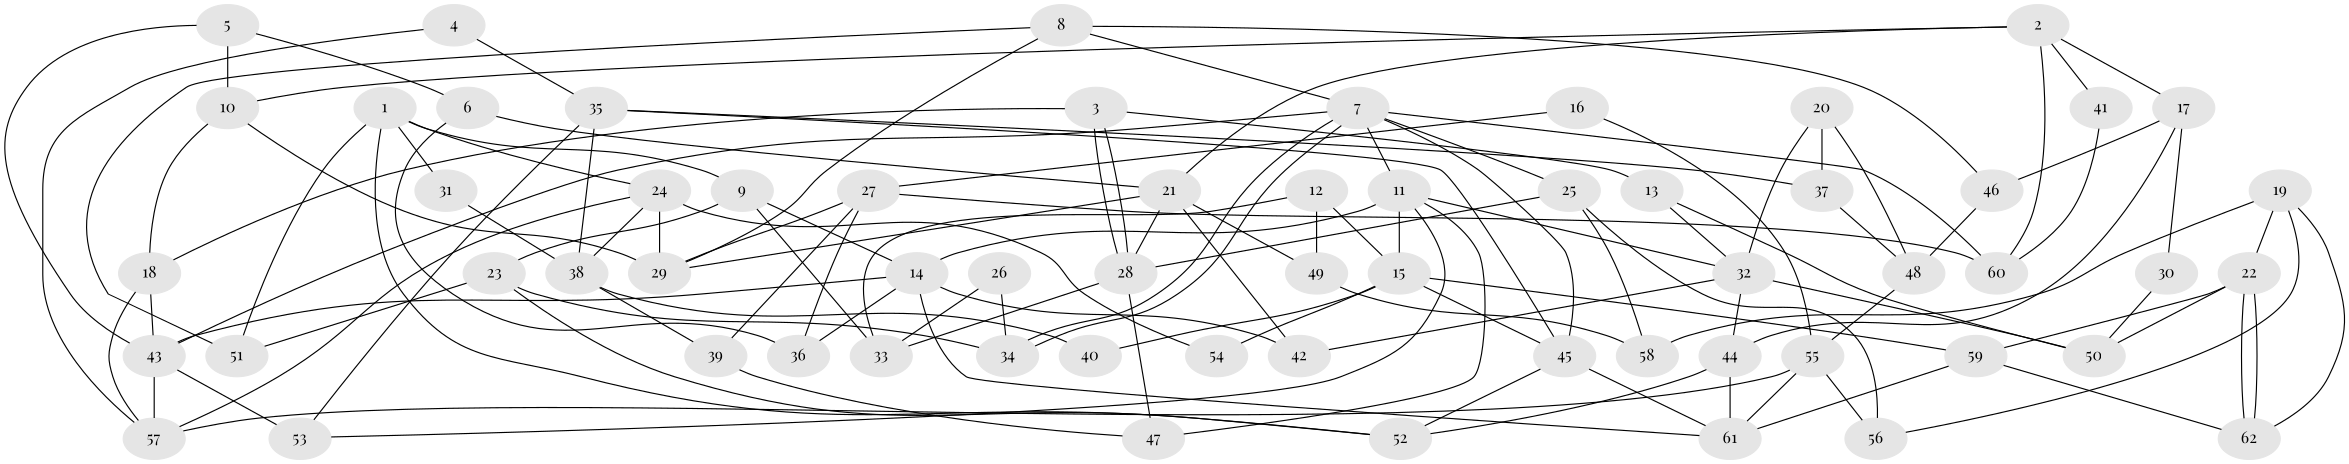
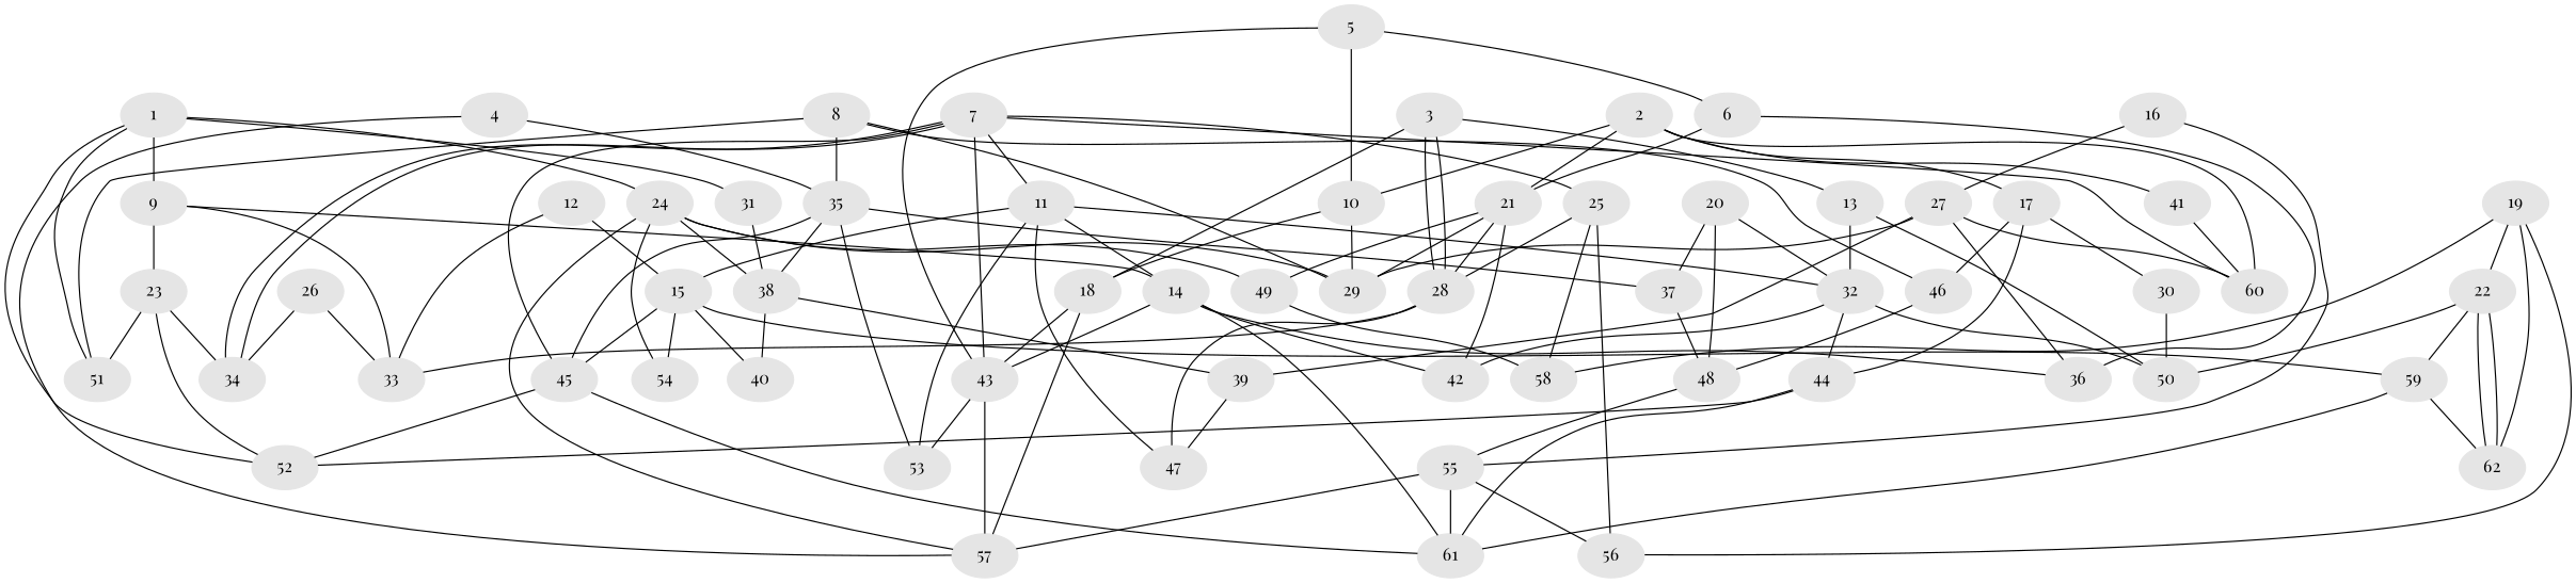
  graph {
    fontname="Playfair Display"
    node [color=gray90 fontname="Playfair Display" style=filled]
    edge [fontname="Playfair Display"]
    1
    9
    24
    31
    51
    52
    14
    23
    33
    57
    29
    54
    49
    38
    2
    10
    17
    21
    41
    60
    18
    46
    30
    44
    28
    42
    3
    13
    32
    50
    43
    47
    4
    35
    45
    53
    37
    5
    6
    36
    7
    11
    25
    34
    15
    56
    58
    61
    8
    48
    40
    59
    12
    62
    16
    27
    55
    39
    19
    22
    20
    26
    1 -- 9
    1 -- 24
    1 -- 31
    1 -- 51
    1 -- 52
    9 -- 14
    9 -- 23
    9 -- 33
    24 -- 57
    24 -- 29
    24 -- 54
-   12 -- 49
+   24 -- 49
    24 -- 38
    31 -- 38
    14 -- 42
    14 -- 43
    14 -- 36
    14 -- 61
    23 -- 51
    23 -- 52
    23 -- 34
    49 -- 58
    38 -- 40
    38 -- 39
    2 -- 10
    2 -- 17
    2 -- 21
    2 -- 41
    2 -- 60
    10 -- 29
    10 -- 18
    17 -- 46
    17 -- 30
    17 -- 44
    21 -- 29
    21 -- 49
    21 -- 28
    21 -- 42
    41 -- 60
    18 -- 57
    18 -- 43
    46 -- 48
    30 -- 50
    44 -- 52
    44 -- 61
    28 -- 33
    28 -- 47
    3 -- 18
    3 -- 28
    3 -- 28
    3 -- 13
    13 -- 32
    13 -- 50
    32 -- 44
    32 -- 42
    32 -- 50
    43 -- 57
    43 -- 53
    4 -- 57
    4 -- 35
    35 -- 38
    35 -- 45
    35 -- 53
    35 -- 37
    45 -- 52
    45 -- 61
    37 -- 48
    5 -- 10
    5 -- 43
    5 -- 6
    6 -- 21
    6 -- 36
    7 -- 60
    7 -- 43
    7 -- 45
    7 -- 11
    7 -- 25
    7 -- 34
    7 -- 34
    11 -- 14
    11 -- 32
    11 -- 47
    11 -- 53
    11 -- 15
    25 -- 28
    25 -- 56
    25 -- 58
    15 -- 54
    15 -- 45
    15 -- 40
    15 -- 59
    8 -- 51
    8 -- 29
    8 -- 46
-   8 -- 7
+   8 -- 35
    48 -- 55
    59 -- 61
    59 -- 62
    12 -- 33
    12 -- 15
    16 -- 27
    16 -- 55
    27 -- 29
    27 -- 60
    27 -- 36
    27 -- 39
    55 -- 57
    55 -- 56
    55 -- 61
    39 -- 47
    19 -- 56
    19 -- 58
    19 -- 62
    19 -- 22
    22 -- 50
    22 -- 59
    22 -- 62
    22 -- 62
    20 -- 32
    20 -- 37
    20 -- 48
    26 -- 33
    26 -- 34
  }
